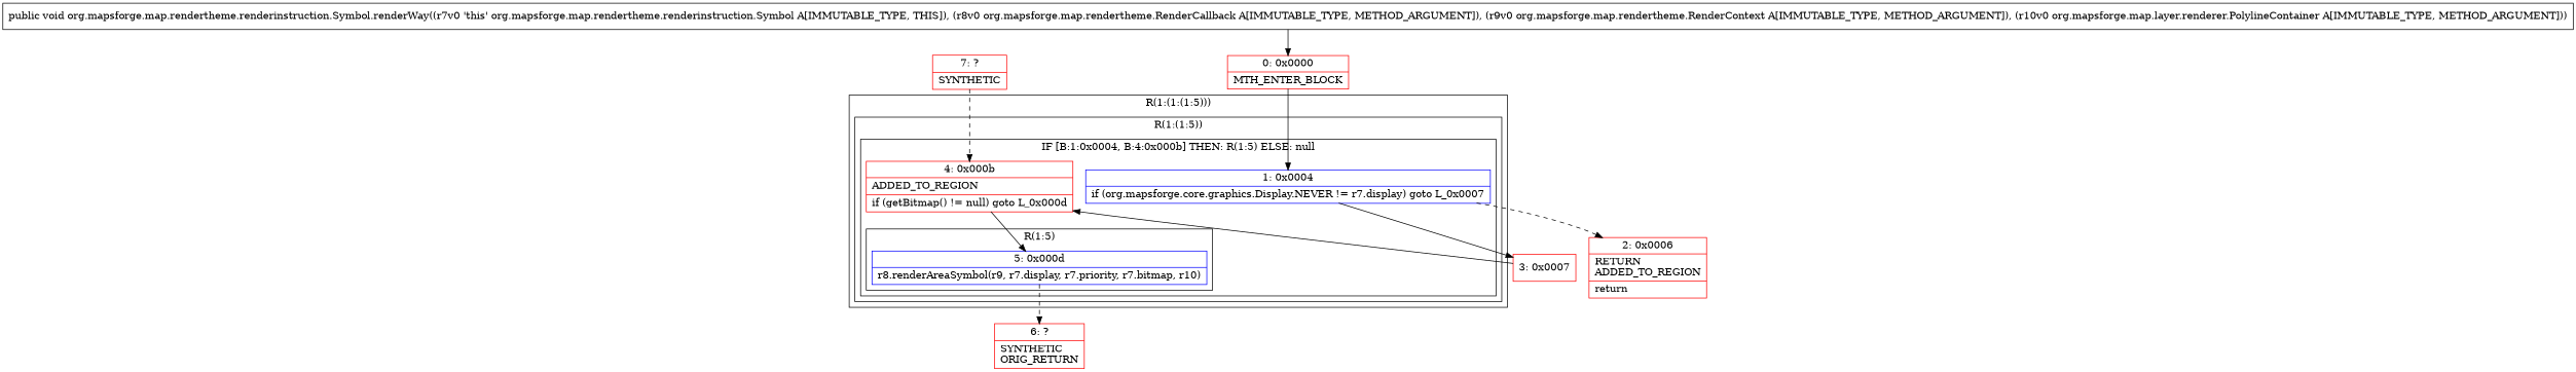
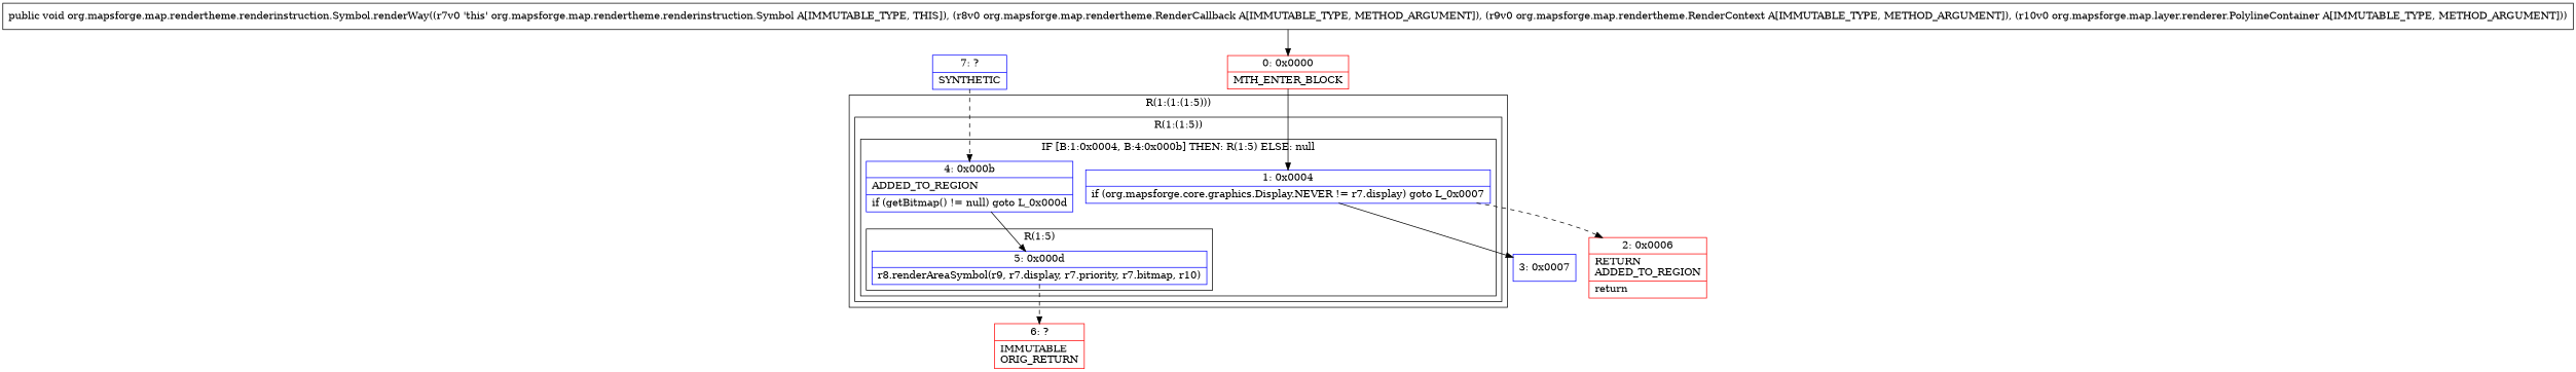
  digraph {
    node [color=red shape=record]
    n1 [color=blue label="{5\:\ 0x000d|r8.renderAreaSymbol(r9, r7.display, r7.priority, r7.bitmap, r10)\l}"]
    n2 [color=blue label="{1\:\ 0x0004|if (org.mapsforge.core.graphics.Display.NEVER != r7.display) goto L_0x0007\l}"]
-   n3 [label="{4\:\ 0x000b|ADDED_TO_REGION\l|if (getBitmap() != null) goto L_0x000d\l}"]
-   n4 [label="{6\:\ ?|SYNTHETIC\lORIG_RETURN\l}"]
+   n3 [color=blue label="{4\:\ 0x000b|ADDED_TO_REGION\l|if (getBitmap() != null) goto L_0x000d\l}"]
+   n4 [label="{6\:\ ?|IMMUTABLE\lORIG_RETURN\l}"]
    n5 [label="{2\:\ 0x0006|RETURN\lADDED_TO_REGION\l|return\l}"]
-   n6 [label="{3\:\ 0x0007}"]
-   n7 [label="{7\:\ ?|SYNTHETIC\l}"]
+   n6 [color=blue label="{3\:\ 0x0007}"]
+   n7 [color=blue label="{7\:\ ?|SYNTHETIC\l}"]
    n8 [label="{0\:\ 0x0000|MTH_ENTER_BLOCK\l}"]
    n9 [label="{public void org.mapsforge.map.rendertheme.renderinstruction.Symbol.renderWay((r7v0 'this' org.mapsforge.map.rendertheme.renderinstruction.Symbol A[IMMUTABLE_TYPE, THIS]), (r8v0 org.mapsforge.map.rendertheme.RenderCallback A[IMMUTABLE_TYPE, METHOD_ARGUMENT]), (r9v0 org.mapsforge.map.rendertheme.RenderContext A[IMMUTABLE_TYPE, METHOD_ARGUMENT]), (r10v0 org.mapsforge.map.layer.renderer.PolylineContainer A[IMMUTABLE_TYPE, METHOD_ARGUMENT])) }" color=""]
    subgraph cluster_1 {
      label="R(1:(1:(1:5)))"
      subgraph cluster_2 {
        label="R(1:(1:5))"
        subgraph cluster_3 {
          label="IF [B:1:0x0004, B:4:0x000b] THEN: R(1:5) ELSE: null"
          n2
          n3
          subgraph cluster_4 {
            label="R(1:5)"
            n1
          }
        }
      }
    }
    n1 -> n4 [style=dashed]
    n2 -> n5 [style=dashed]
    n2 -> n6
    n3 -> n1
-   n6 -> n3
    n7 -> n3 [style=dashed]
    n8 -> n2
    n9 -> n8
  }
